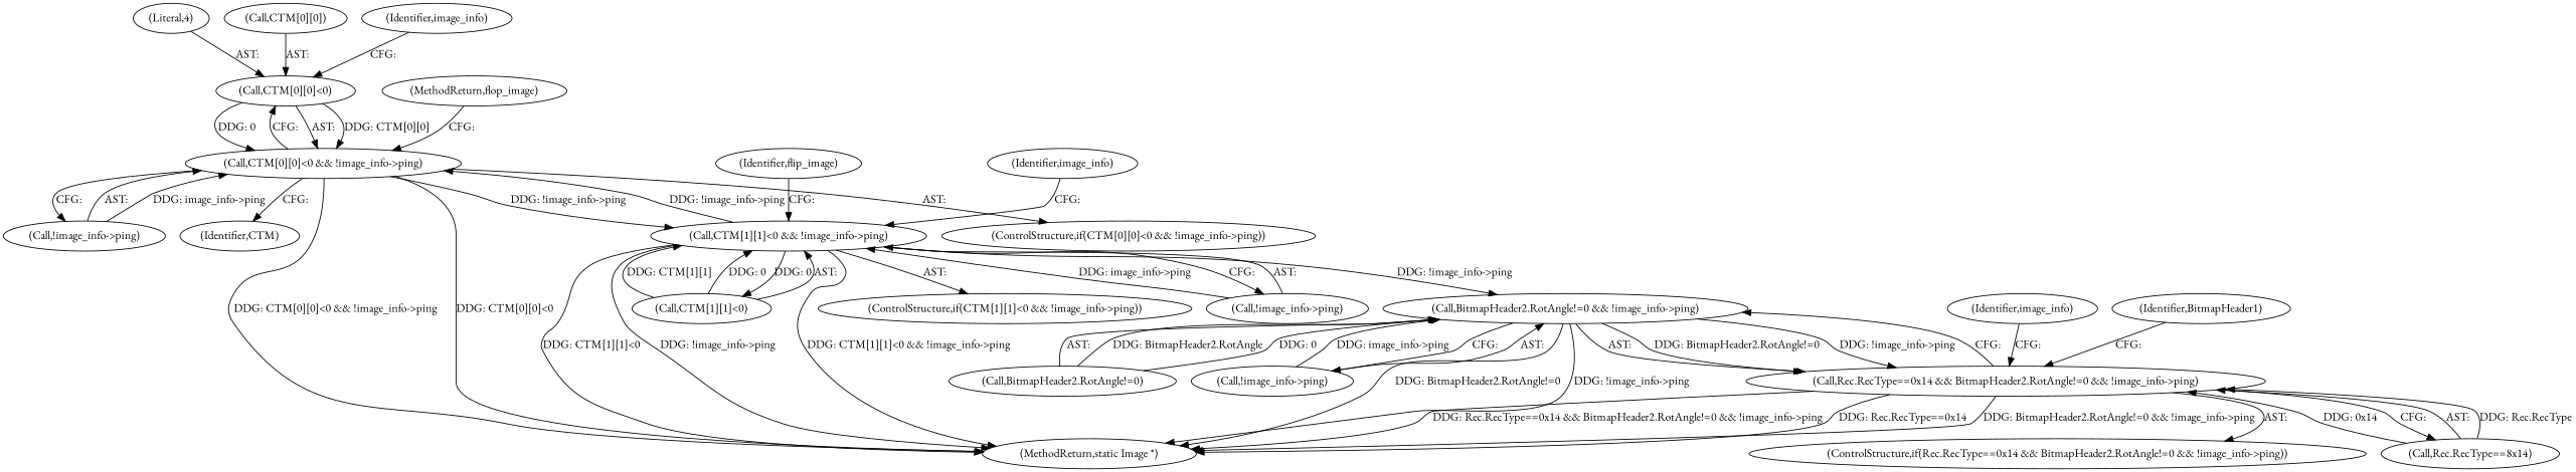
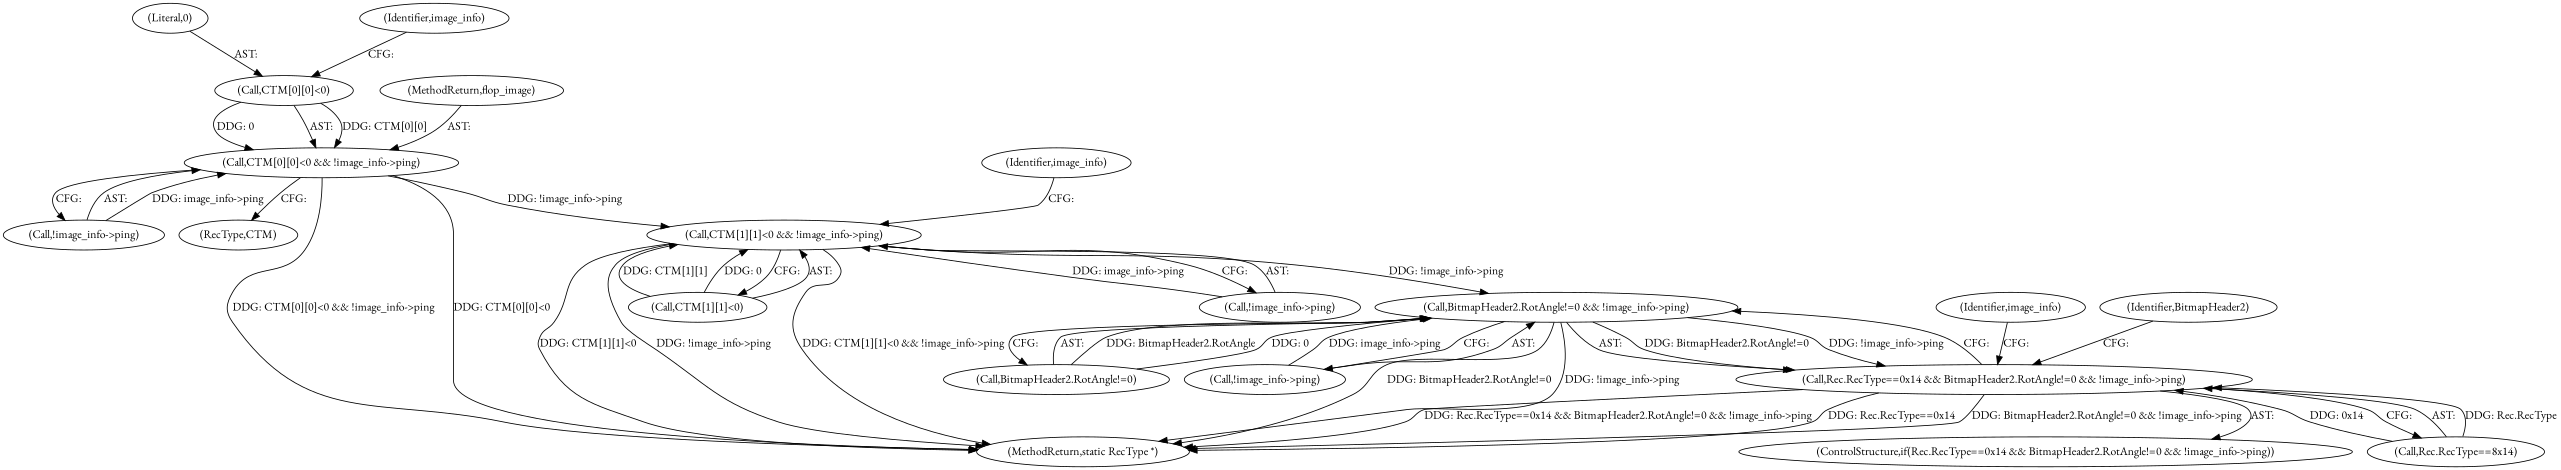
  digraph {
    fontname="EB Garamond"
    node [fontname="EB Garamond"]
    edge [fontname="EB Garamond"]
    n1 [label="(Call,CTM[0][0]<0)"]
    n2 [label="(Call,CTM[0][0]<0 && !image_info->ping)"]
-   n3 [label="(MethodReturn,static Image *)"]
+   n3 [label="(MethodReturn,static RecType *)"]
    n4 [label="(Call,CTM[1][1]<0 && !image_info->ping)"]
-   n5 [label="(ControlStructure,if(CTM[0][0]<0 && !image_info->ping))"]
    n6 [label="(Call,!image_info->ping)"]
-   n7 [label="(Identifier,CTM)"]
-   n8 [label="(Literal,4)"]
+   n7 [label="(RecType,CTM)"]
+   n8 [label="(Literal,0)"]
    n9 [label="(Call,BitmapHeader2.RotAngle!=0 && !image_info->ping)"]
    n10 [label="(Call,CTM[1][1]<0)"]
-   n11 [label="(ControlStructure,if(CTM[1][1]<0 && !image_info->ping))"]
    n12 [label="(Call,!image_info->ping)"]
    n13 [label="(Call,Rec.RecType==0x14 && BitmapHeader2.RotAngle!=0 && !image_info->ping)"]
    n14 [label="(Call,BitmapHeader2.RotAngle!=0)"]
    n15 [label="(Call,!image_info->ping)"]
    n16 [label="(ControlStructure,if(Rec.RecType==0x14 && BitmapHeader2.RotAngle!=0 && !image_info->ping))"]
    n17 [label="(Call,Rec.RecType==8x14)"]
    n18 [label="(MethodReturn,flop_image)"]
-   n19 [label="(Identifier,flip_image)"]
    n20 [label="(Identifier,image_info)"]
-   n21 [label="(Call,CTM[0][0])"]
    n22 [label="(Identifier,image_info)"]
    n23 [label="(Identifier,image_info)"]
-   n24 [label="(Identifier,BitmapHeader1)"]
+   n24 [label="(Identifier,BitmapHeader2)"]
    n1 -> n2 [label="AST: "]
    n1 -> n2 [label="DDG: CTM[0][0]"]
    n1 -> n2 [label="DDG: 0"]
-   n2 -> n1 [label="CFG: "]
    n2 -> n3 [label="DDG: CTM[0][0]<0"]
    n2 -> n3 [label="DDG: CTM[0][0]<0 && !image_info->ping"]
    n2 -> n4 [label="DDG: !image_info->ping"]
-   n2 -> n5 [label="AST: "]
    n2 -> n6 [label="CFG: "]
    n2 -> n7 [label="CFG: "]
-   n4 -> n2 [label="DDG: !image_info->ping"]
    n4 -> n3 [label="DDG: CTM[1][1]<0"]
    n4 -> n3 [label="DDG: !image_info->ping"]
    n4 -> n3 [label="DDG: CTM[1][1]<0 && !image_info->ping"]
    n4 -> n9 [label="DDG: !image_info->ping"]
-   n4 -> n10 [label="DDG: 0"]
-   n4 -> n11 [label="AST: "]
+   n4 -> n10 [label="CFG: "]
    n4 -> n12 [label="CFG: "]
    n6 -> n2 [label="AST: "]
    n6 -> n2 [label="DDG: image_info->ping"]
    n8 -> n1 [label="AST: "]
    n9 -> n3 [label="DDG: BitmapHeader2.RotAngle!=0"]
    n9 -> n3 [label="DDG: !image_info->ping"]
    n9 -> n13 [label="AST: "]
    n9 -> n13 [label="DDG: BitmapHeader2.RotAngle!=0"]
    n9 -> n13 [label="DDG: !image_info->ping"]
+   n9 -> n14 [label="CFG: "]
    n9 -> n15 [label="CFG: "]
    n10 -> n4 [label="AST: "]
    n10 -> n4 [label="DDG: CTM[1][1]"]
    n10 -> n4 [label="DDG: 0"]
    n12 -> n4 [label="AST: "]
    n12 -> n4 [label="DDG: image_info->ping"]
    n13 -> n3 [label="DDG: BitmapHeader2.RotAngle!=0 && !image_info->ping"]
    n13 -> n3 [label="DDG: Rec.RecType==0x14 && BitmapHeader2.RotAngle!=0 && !image_info->ping"]
    n13 -> n3 [label="DDG: Rec.RecType==0x14"]
    n13 -> n9 [label="CFG: "]
    n13 -> n16 [label="AST: "]
    n13 -> n17 [label="CFG: "]
    n14 -> n9 [label="AST: "]
    n14 -> n9 [label="DDG: BitmapHeader2.RotAngle"]
    n14 -> n9 [label="DDG: 0"]
    n15 -> n9 [label="AST: "]
    n15 -> n9 [label="DDG: image_info->ping"]
    n17 -> n13 [label="AST: "]
    n17 -> n13 [label="DDG: Rec.RecType"]
    n17 -> n13 [label="DDG: 0x14"]
-   n18 -> n2 [label="CFG: "]
-   n19 -> n4 [label="CFG: "]
+   n18 -> n2 [label="AST: "]
    n20 -> n4 [label="CFG: "]
-   n21 -> n1 [label="AST: "]
    n22 -> n1 [label="CFG: "]
    n23 -> n13 [label="CFG: "]
    n24 -> n13 [label="CFG: "]
  }
